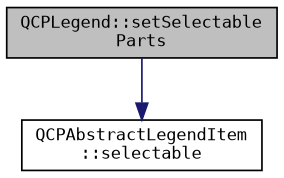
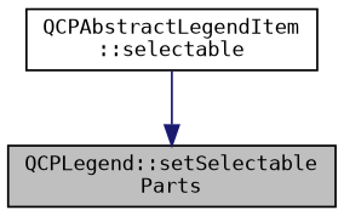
  digraph {
    rankdir=TB
    fontname="DejaVu Sans Mono"
    node [color=black fontname="DejaVu Sans Mono" fontsize=10 shape=record style=filled]
    n1 [fillcolor=grey75 fontcolor=black height=0.2 label="QCPLegend::setSelectable\lParts" width=0.4]
    n2 [fillcolor=white height=0.2 label="QCPAbstractLegendItem\l::selectable" width=0.4]
-   n1 -> n2 [color=midnightblue fontname="DejaVu Sans Mono" fontsize=10 labelfontname=Helvetica labelfontsize=10 style=solid]
+   n2 -> n1 [color=midnightblue fontname="DejaVu Sans Mono" fontsize=10 labelfontname=Helvetica labelfontsize=10 style=solid]
  }
